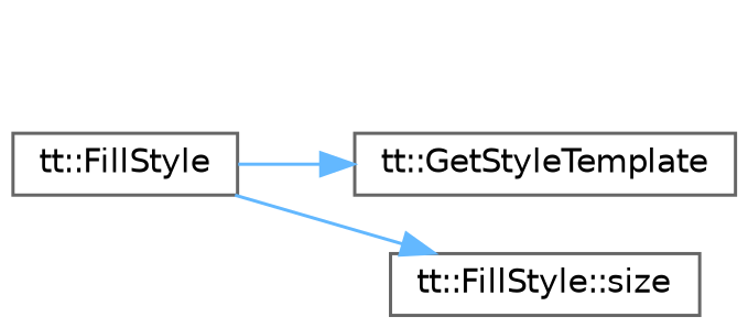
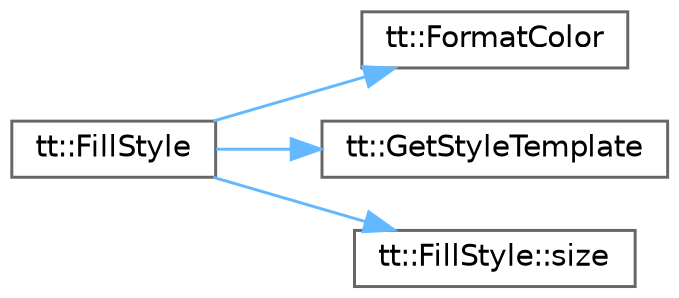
  digraph {
    rankdir=LR
    node [color=grey40 fillcolor=white fontname=Helvetica fontsize=10 shape=box style=filled]
    edge [color=steelblue1 fontname=Helvetica fontsize=10 labelfontname=Helvetica labelfontsize=10 style=solid]
    n1 [height=0.2 label="tt::FillStyle" width=0.4]
+   n2 [height=0.2 label="tt::FormatColor" width=0.4]
    n3 [height=0.2 label="tt::GetStyleTemplate" width=0.4]
    n4 [height=0.2 label="tt::FillStyle::size" width=0.4]
+   n1 -> n2
    n1 -> n3
    n1 -> n4
  }
